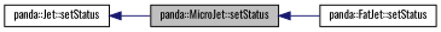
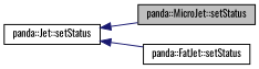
  digraph {
    fontname=Oswald
    rankdir=LR
    node [color=black fillcolor=white fontname=Oswald fontsize=10 shape=record style=filled]
    edge [color=midnightblue dir=back fontname=Oswald fontsize=10 labelfontname=Helvetica labelfontsize=10 style=solid]
    n1 [fillcolor=grey75 fontcolor=black height=0.2 label="panda::MicroJet::setStatus" width=0.4]
    n2 [height=0.2 label="panda::Jet::setStatus" width=0.4]
    n3 [height=0.2 label="panda::FatJet::setStatus" width=0.4]
    n2 -> n1
-   n1 -> n3
+   n2 -> n3
  }
